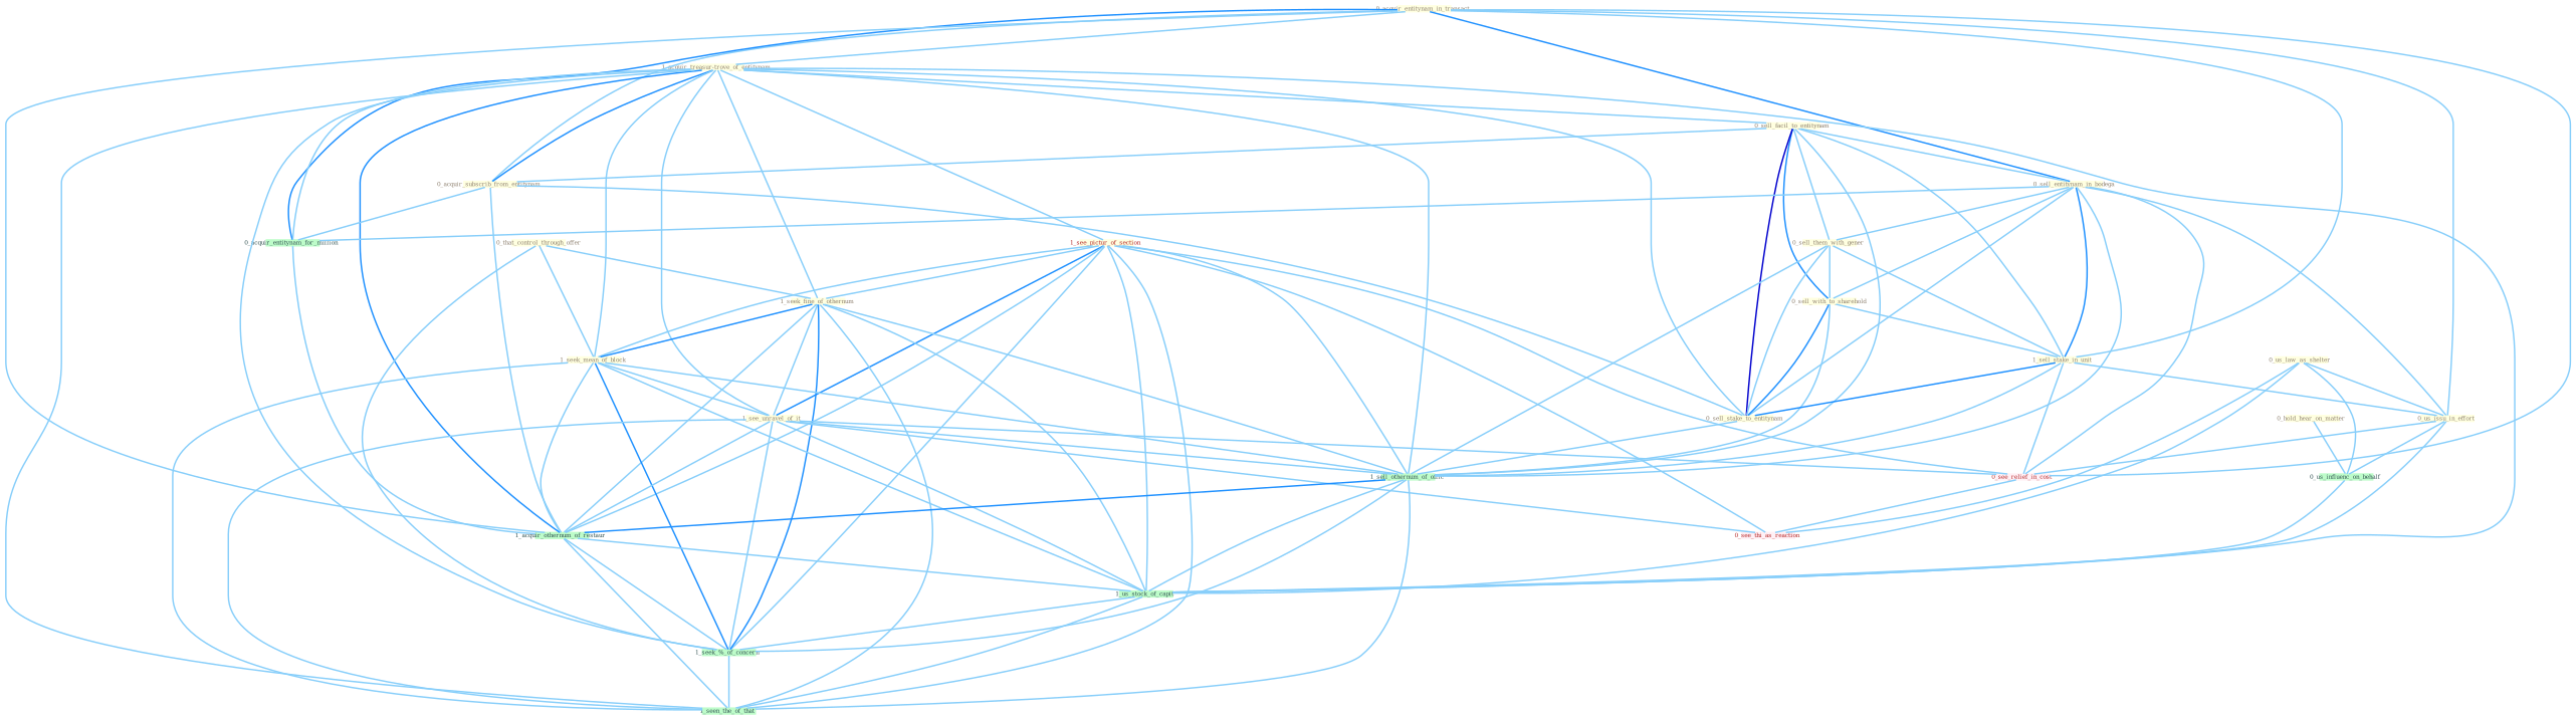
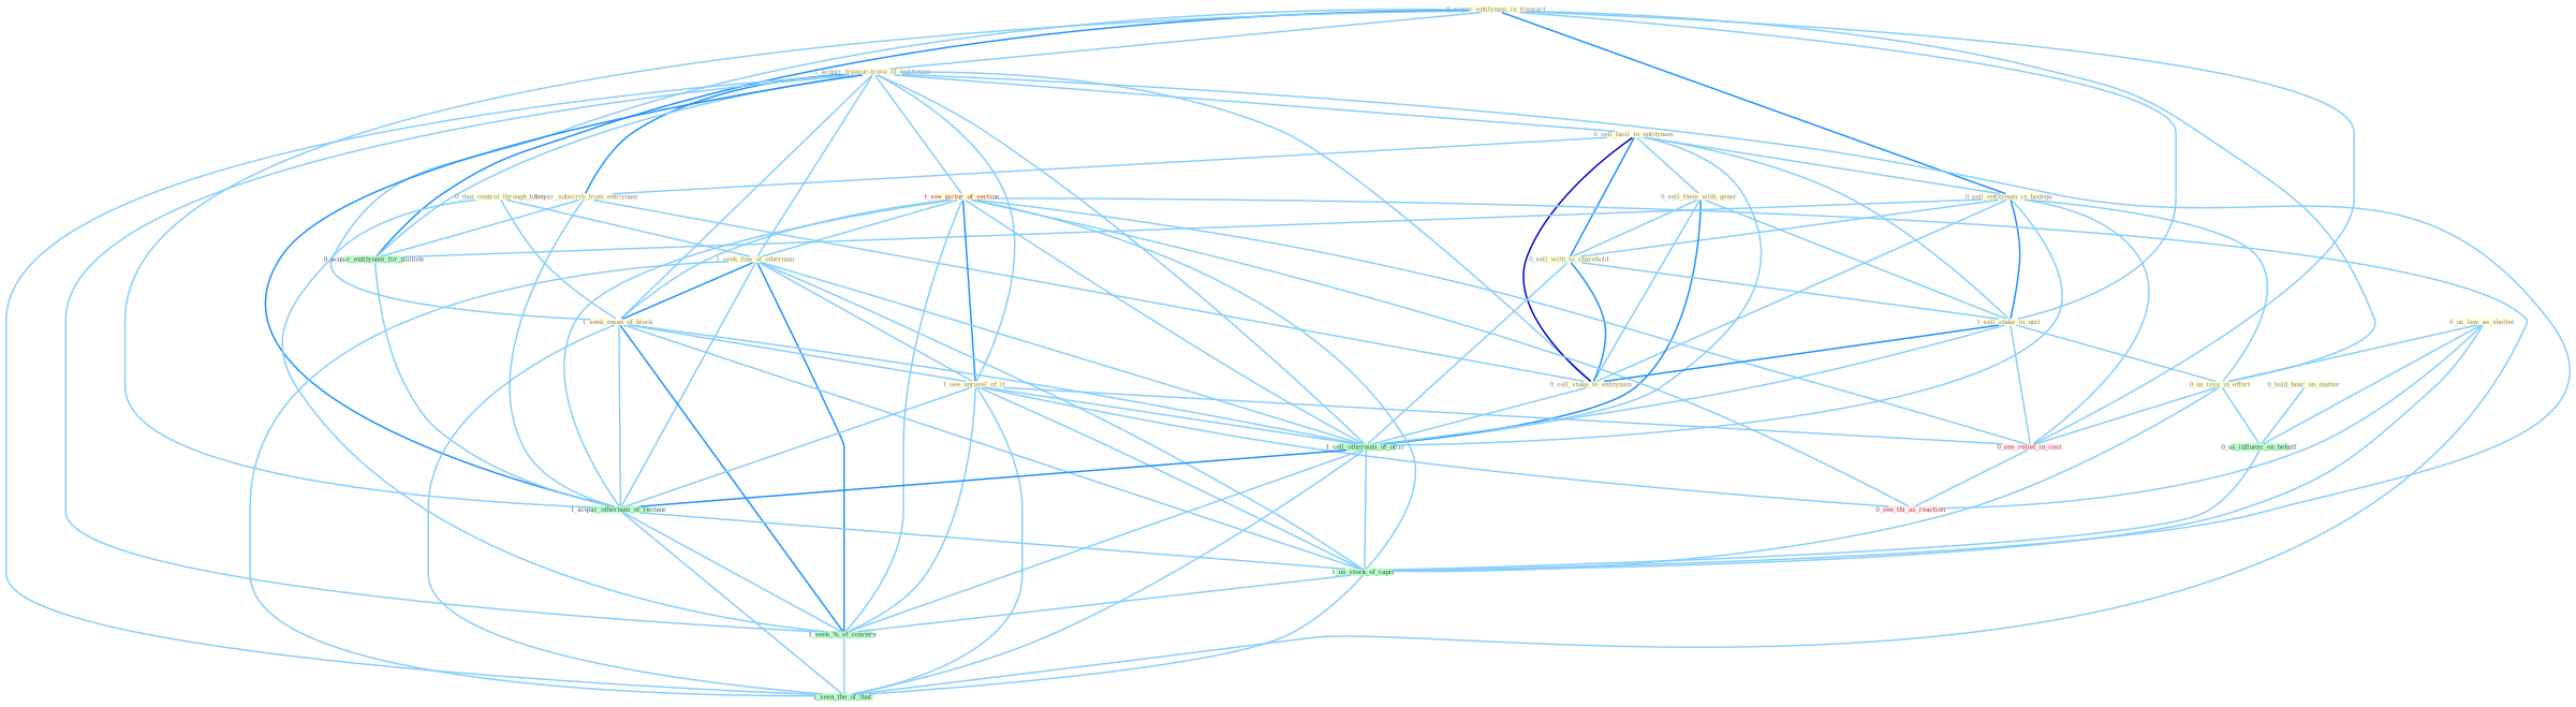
  graph {
    node [color="#ffffe0" fixedsize=true fontcolor="#8b7d6b" fontsize=4 shape=polygon style=filled]
    edge [color="#87cefa" w=1]
    "0_acquir_entitynam_in_transact " [height=.06 width=.5]
    "1_acquir_treasur-trove_of_entitynam " [height=.06 width=.5]
    "0_sell_facil_to_entitynam " [height=.06 width=.5]
    "0_hold_hear_on_matter " [height=.06 width=.5]
    "0_sell_entitynam_in_bodega " [height=.06 width=.5]
    "0_sell_them_with_gener " [height=.06 width=.5]
    "0_acquir_subscrib_from_entitynam " [height=.06 width=.5]
    n8 [height=.06 label="0_that_control_through_offer" width=.5]
    n9 [height=.06 label="0_sell_with_to_sharehold" width=.5]
    "1_see_pictur_of_section " [fontcolor="#b22222" height=.06 width=.5]
    "1_sell_stake_in_unit " [height=.06 width=.5]
    "1_seek_fine_of_othernum " [height=.06 width=.5]
    "0_us_law_as_shelter " [height=.06 width=.5]
    "0_sell_stake_to_entitynam " [height=.06 width=.5]
    "1_seek_mean_of_block " [height=.06 width=.5]
    "1_see_unravel_of_it " [height=.06 width=.5]
    "0_us_issu_in_effort " [height=.06 width=.5]
    "0_see_relief_in_cost " [color="#fff0f5" fontcolor="#b22222" height=.06 width=.5]
    "0_see_thi_as_reaction " [color="#fff0f5" fontcolor="#b22222" height=.06 width=.5]
    "0_acquir_entitynam_for_million " [color="#BDFCC9" fontcolor="#2f4f4f" height=.06 width=.5]
    "1_acquir_othernum_of_restaur " [color="#BDFCC9" fontcolor="#2f4f4f" height=.06 width=.5]
    "1_sell_othernum_of_offic " [color="#BDFCC9" fontcolor="#2f4f4f" height=.06 width=.5]
    "1_us_stock_of_capit " [color="#BDFCC9" fontcolor="#2f4f4f" height=.06 width=.5]
    "1_seek_%_of_concern " [color="#BDFCC9" fontcolor="#2f4f4f" height=.06 width=.5]
    "1_seen_the_of_that " [color="#BDFCC9" fontcolor="#2f4f4f" height=.06 width=.5]
    "0_us_influenc_on_behalf " [color="#BDFCC9" fontcolor="#2f4f4f" height=.06 width=.5]
    subgraph sub_1 {
      "0_acquir_entitynam_in_transact "
      "1_acquir_treasur-trove_of_entitynam "
      "0_sell_facil_to_entitynam "
      "0_hold_hear_on_matter "
      "0_sell_entitynam_in_bodega "
      "0_sell_them_with_gener "
      "0_acquir_subscrib_from_entitynam "
      n8
      n9
      "1_see_pictur_of_section "
      "1_sell_stake_in_unit "
      "1_seek_fine_of_othernum "
      "0_us_law_as_shelter "
      "0_sell_stake_to_entitynam "
      "1_seek_mean_of_block "
      "1_see_unravel_of_it "
      "0_us_issu_in_effort "
    }
    subgraph sub_2 {
      "0_see_relief_in_cost "
      "0_see_thi_as_reaction "
    }
    "0_acquir_entitynam_in_transact " -- "1_acquir_treasur-trove_of_entitynam "
    "0_acquir_entitynam_in_transact " -- "0_sell_entitynam_in_bodega " [color="#1e90ff" w=2]
-   "0_acquir_entitynam_in_transact " -- "0_acquir_subscrib_from_entitynam "
+   "0_acquir_entitynam_in_transact " -- "1_seek_mean_of_block "
    "0_acquir_entitynam_in_transact " -- "1_sell_stake_in_unit "
    "0_acquir_entitynam_in_transact " -- "0_us_issu_in_effort "
    "0_acquir_entitynam_in_transact " -- "0_see_relief_in_cost "
    "0_acquir_entitynam_in_transact " -- "0_acquir_entitynam_for_million " [color="#1e90ff" w=2]
    "0_acquir_entitynam_in_transact " -- "1_acquir_othernum_of_restaur "
    "1_acquir_treasur-trove_of_entitynam " -- "0_sell_facil_to_entitynam "
    "1_acquir_treasur-trove_of_entitynam " -- "0_acquir_subscrib_from_entitynam " [color="#1e90ff" w=2]
    "1_acquir_treasur-trove_of_entitynam " -- "1_see_pictur_of_section "
    "1_acquir_treasur-trove_of_entitynam " -- "1_seek_fine_of_othernum "
    "1_acquir_treasur-trove_of_entitynam " -- "0_sell_stake_to_entitynam "
    "1_acquir_treasur-trove_of_entitynam " -- "1_seek_mean_of_block "
    "1_acquir_treasur-trove_of_entitynam " -- "1_see_unravel_of_it "
    "1_acquir_treasur-trove_of_entitynam " -- "0_acquir_entitynam_for_million "
    "1_acquir_treasur-trove_of_entitynam " -- "1_acquir_othernum_of_restaur " [color="#1e90ff" w=2]
    "1_acquir_treasur-trove_of_entitynam " -- "1_sell_othernum_of_offic "
    "1_acquir_treasur-trove_of_entitynam " -- "1_us_stock_of_capit "
    "1_acquir_treasur-trove_of_entitynam " -- "1_seek_%_of_concern "
    "1_acquir_treasur-trove_of_entitynam " -- "1_seen_the_of_that "
    "0_sell_facil_to_entitynam " -- "0_sell_entitynam_in_bodega "
    "0_sell_facil_to_entitynam " -- "0_sell_them_with_gener "
    "0_sell_facil_to_entitynam " -- "0_acquir_subscrib_from_entitynam "
    "0_sell_facil_to_entitynam " -- n9 [color="#1e90ff" w=2]
    "0_sell_facil_to_entitynam " -- "1_sell_stake_in_unit "
    "0_sell_facil_to_entitynam " -- "0_sell_stake_to_entitynam " [color="#0000cd" w=3]
    "0_sell_facil_to_entitynam " -- "1_sell_othernum_of_offic "
    "0_hold_hear_on_matter " -- "0_us_influenc_on_behalf "
-   "0_sell_entitynam_in_bodega " -- "0_sell_them_with_gener "
    "0_sell_entitynam_in_bodega " -- n9
    "0_sell_entitynam_in_bodega " -- "1_sell_stake_in_unit " [color="#1e90ff" w=2]
    "0_sell_entitynam_in_bodega " -- "0_sell_stake_to_entitynam "
    "0_sell_entitynam_in_bodega " -- "0_us_issu_in_effort "
    "0_sell_entitynam_in_bodega " -- "0_see_relief_in_cost "
    "0_sell_entitynam_in_bodega " -- "0_acquir_entitynam_for_million "
    "0_sell_entitynam_in_bodega " -- "1_sell_othernum_of_offic "
    "0_sell_them_with_gener " -- n9
    "0_sell_them_with_gener " -- "1_sell_stake_in_unit "
    "0_sell_them_with_gener " -- "0_sell_stake_to_entitynam "
-   "0_sell_them_with_gener " -- "1_sell_othernum_of_offic "
+   "0_sell_them_with_gener " -- "1_sell_othernum_of_offic " [color="#1e90ff"]
    "0_acquir_subscrib_from_entitynam " -- "0_sell_stake_to_entitynam "
    "0_acquir_subscrib_from_entitynam " -- "0_acquir_entitynam_for_million "
    "0_acquir_subscrib_from_entitynam " -- "1_acquir_othernum_of_restaur "
    n8 -- "1_seek_fine_of_othernum "
    n8 -- "1_seek_mean_of_block "
    n8 -- "1_seek_%_of_concern "
    n9 -- "1_sell_stake_in_unit "
    n9 -- "0_sell_stake_to_entitynam " [color="#1e90ff" w=2]
    n9 -- "1_sell_othernum_of_offic "
    "1_see_pictur_of_section " -- "1_seek_fine_of_othernum "
    "1_see_pictur_of_section " -- "1_seek_mean_of_block "
    "1_see_pictur_of_section " -- "1_see_unravel_of_it " [color="#1e90ff" w=2]
    "1_see_pictur_of_section " -- "0_see_relief_in_cost "
    "1_see_pictur_of_section " -- "0_see_thi_as_reaction "
    "1_see_pictur_of_section " -- "1_acquir_othernum_of_restaur "
    "1_see_pictur_of_section " -- "1_sell_othernum_of_offic "
    "1_see_pictur_of_section " -- "1_us_stock_of_capit "
    "1_see_pictur_of_section " -- "1_seek_%_of_concern "
    "1_see_pictur_of_section " -- "1_seen_the_of_that "
    "1_sell_stake_in_unit " -- "0_sell_stake_to_entitynam " [color="#1e90ff" w=2]
    "1_sell_stake_in_unit " -- "0_us_issu_in_effort "
    "1_sell_stake_in_unit " -- "0_see_relief_in_cost "
    "1_sell_stake_in_unit " -- "1_sell_othernum_of_offic "
    "1_seek_fine_of_othernum " -- "1_seek_mean_of_block " [color="#1e90ff" w=2]
    "1_seek_fine_of_othernum " -- "1_see_unravel_of_it "
    "1_seek_fine_of_othernum " -- "1_acquir_othernum_of_restaur "
    "1_seek_fine_of_othernum " -- "1_sell_othernum_of_offic "
    "1_seek_fine_of_othernum " -- "1_us_stock_of_capit "
    "1_seek_fine_of_othernum " -- "1_seek_%_of_concern " [color="#1e90ff" w=2]
    "1_seek_fine_of_othernum " -- "1_seen_the_of_that "
    "0_us_law_as_shelter " -- "0_us_issu_in_effort "
    "0_us_law_as_shelter " -- "0_see_thi_as_reaction "
    "0_us_law_as_shelter " -- "1_us_stock_of_capit "
    "0_us_law_as_shelter " -- "0_us_influenc_on_behalf "
    "0_sell_stake_to_entitynam " -- "1_sell_othernum_of_offic "
    "1_seek_mean_of_block " -- "1_see_unravel_of_it "
    "1_seek_mean_of_block " -- "1_acquir_othernum_of_restaur "
    "1_seek_mean_of_block " -- "1_sell_othernum_of_offic "
    "1_seek_mean_of_block " -- "1_us_stock_of_capit "
    "1_seek_mean_of_block " -- "1_seek_%_of_concern " [color="#1e90ff" w=2]
    "1_seek_mean_of_block " -- "1_seen_the_of_that "
    "1_see_unravel_of_it " -- "0_see_relief_in_cost "
    "1_see_unravel_of_it " -- "0_see_thi_as_reaction "
    "1_see_unravel_of_it " -- "1_acquir_othernum_of_restaur "
    "1_see_unravel_of_it " -- "1_sell_othernum_of_offic "
    "1_see_unravel_of_it " -- "1_us_stock_of_capit "
    "1_see_unravel_of_it " -- "1_seek_%_of_concern "
    "1_see_unravel_of_it " -- "1_seen_the_of_that "
    "0_us_issu_in_effort " -- "0_see_relief_in_cost "
    "0_us_issu_in_effort " -- "1_us_stock_of_capit "
    "0_us_issu_in_effort " -- "0_us_influenc_on_behalf "
    "0_see_relief_in_cost " -- "0_see_thi_as_reaction "
    "0_acquir_entitynam_for_million " -- "1_acquir_othernum_of_restaur "
    "1_acquir_othernum_of_restaur " -- "1_us_stock_of_capit "
    "1_acquir_othernum_of_restaur " -- "1_seek_%_of_concern "
    "1_acquir_othernum_of_restaur " -- "1_seen_the_of_that "
    "1_sell_othernum_of_offic " -- "1_acquir_othernum_of_restaur " [color="#1e90ff" w=2]
    "1_sell_othernum_of_offic " -- "1_us_stock_of_capit "
    "1_sell_othernum_of_offic " -- "1_seek_%_of_concern "
    "1_sell_othernum_of_offic " -- "1_seen_the_of_that "
    "1_us_stock_of_capit " -- "1_seek_%_of_concern "
    "1_us_stock_of_capit " -- "1_seen_the_of_that "
    "1_seek_%_of_concern " -- "1_seen_the_of_that "
    "0_us_influenc_on_behalf " -- "1_us_stock_of_capit "
  }
